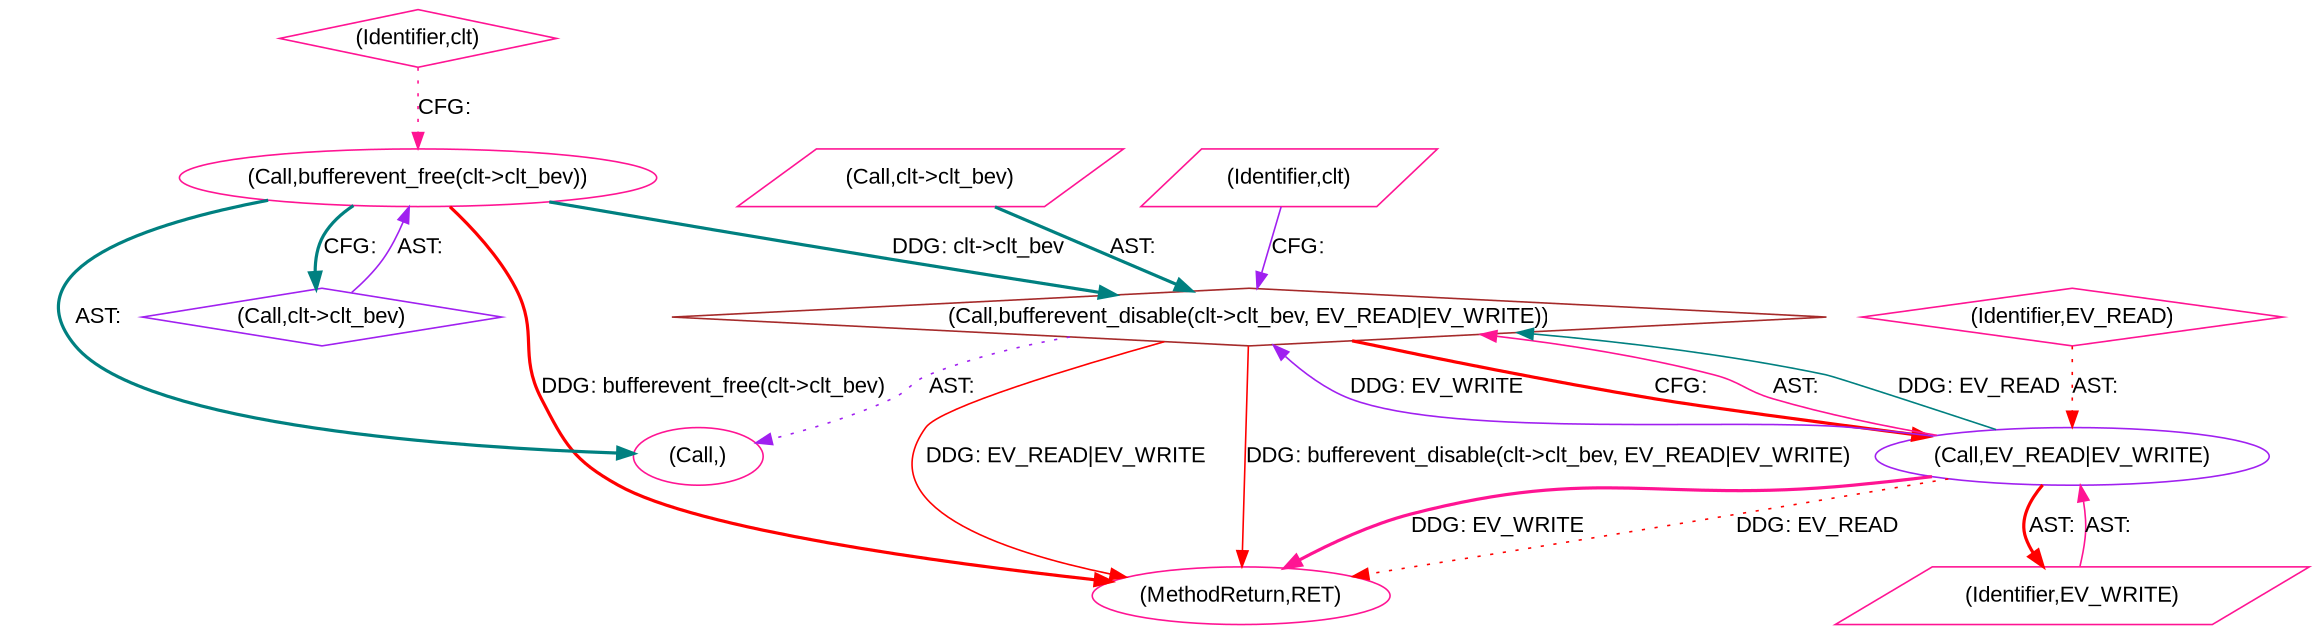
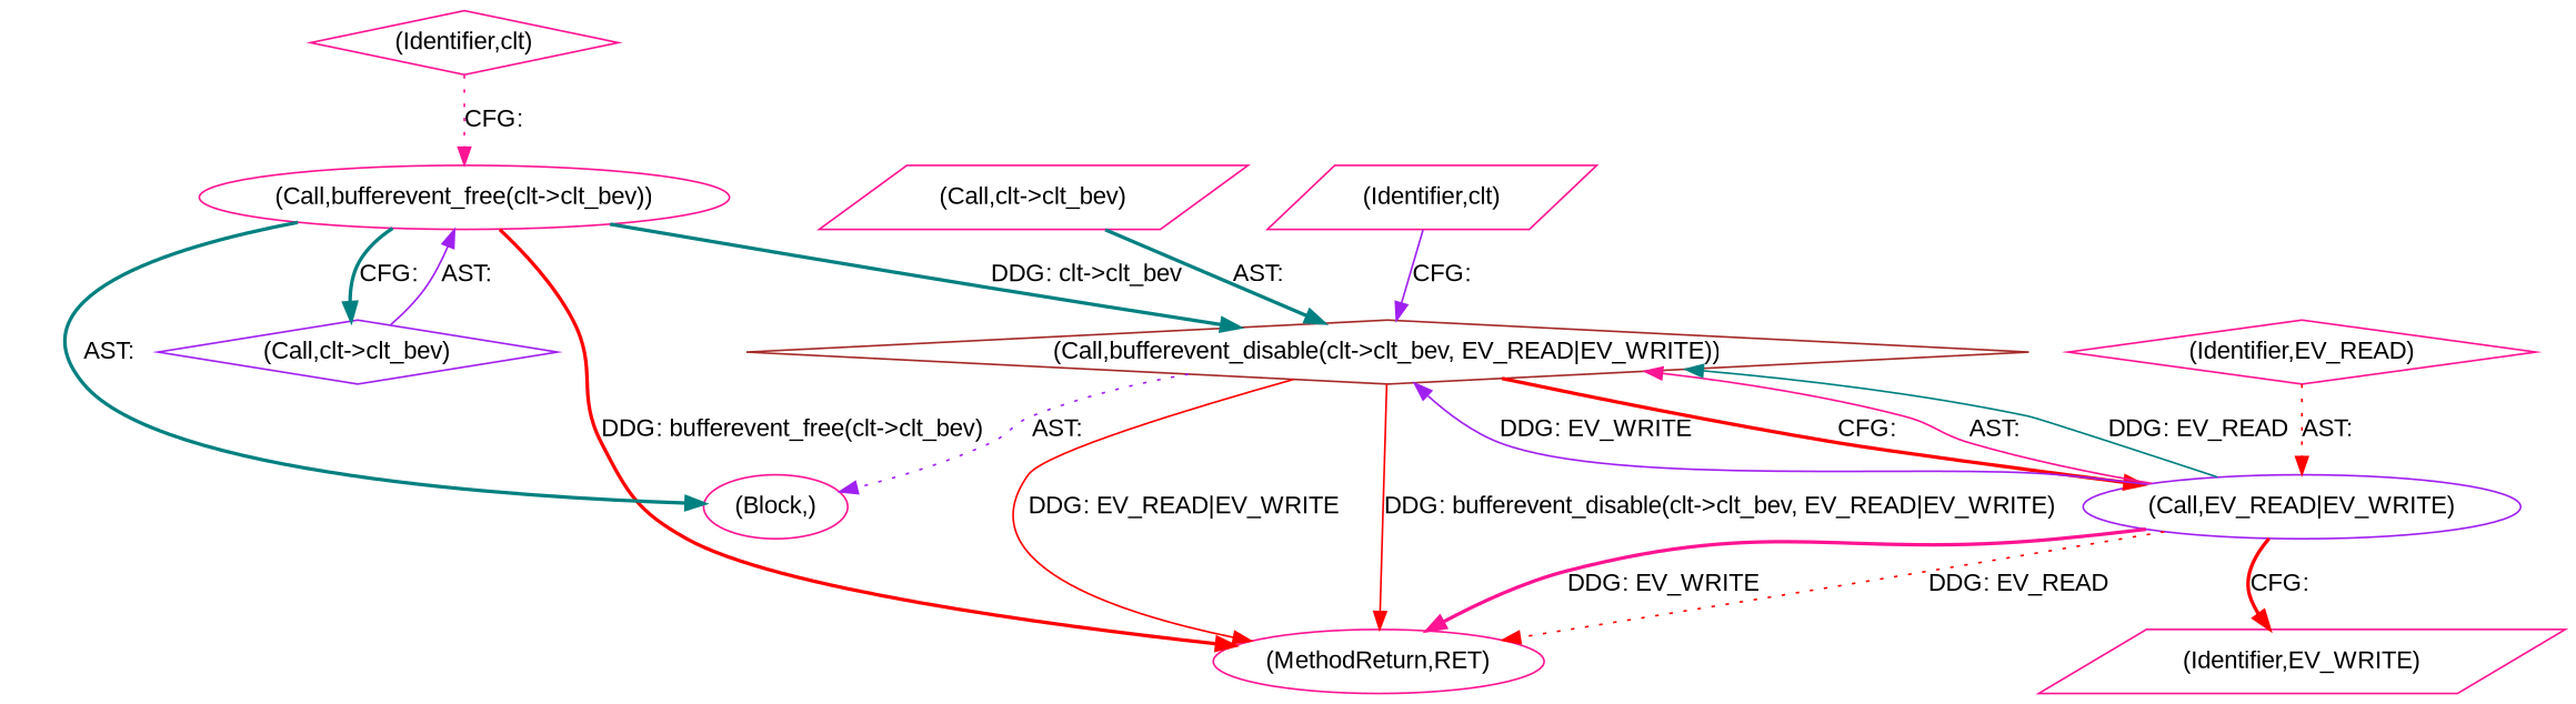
  digraph {
    fontname="Liberation Sans"
    node [color=deeppink fontname="Liberation Sans" shape=diamond]
    edge [color=red fontname="Liberation Sans" style=bold]
    n1 [color=brown label="(Call,bufferevent_disable(clt->clt_bev, EV_READ|EV_WRITE))"]
    n2 [color=purple label="(Call,EV_READ|EV_WRITE)" shape=ellipse]
    n3 [label="(MethodReturn,RET)" shape=ellipse]
-   n4 [label="(Call,)" shape=ellipse]
+   n4 [label="(Block,)" shape=ellipse]
    n5 [label="(Identifier,EV_WRITE)" shape=parallelogram]
    n6 [label="(Call,bufferevent_free(clt->clt_bev))" shape=ellipse]
    n7 [color=purple label="(Call,clt->clt_bev)"]
    n8 [label="(Identifier,clt)"]
    n9 [label="(Call,clt->clt_bev)" shape=parallelogram]
    n10 [label="(Identifier,clt)" shape=parallelogram]
    n11 [label="(Identifier,EV_READ)"]
    n1 -> n2 [label="CFG: "]
    n1 -> n3 [label="DDG: EV_READ|EV_WRITE" style=solid]
    n1 -> n3 [label="DDG: bufferevent_disable(clt->clt_bev, EV_READ|EV_WRITE)" style=solid]
    n1 -> n4 [color=purple label="AST: " style=dotted]
    n2 -> n1 [color=deeppink label="AST: " style=solid]
    n2 -> n1 [color=teal label="DDG: EV_READ" style=solid]
    n2 -> n1 [color=purple label="DDG: EV_WRITE" style=solid]
    n2 -> n3 [label="DDG: EV_READ" style=dotted]
    n2 -> n3 [color=deeppink label="DDG: EV_WRITE"]
-   n2 -> n5 [label="AST: "]
-   n5 -> n2 [color=deeppink label="AST: " style=solid]
+   n2 -> n5 [label="CFG: "]
    n6 -> n1 [color=teal label="DDG: clt->clt_bev"]
    n6 -> n3 [label="DDG: bufferevent_free(clt->clt_bev)"]
    n6 -> n4 [color=teal label="AST: "]
    n6 -> n7 [color=teal label="CFG: "]
    n7 -> n6 [color=purple label="AST: " style=solid]
    n8 -> n6 [color=deeppink label="CFG: " style=dotted]
    n9 -> n1 [color=teal label="AST: "]
    n10 -> n1 [color=purple label="CFG: " style=solid]
    n11 -> n2 [label="AST: " style=dotted]
  }
